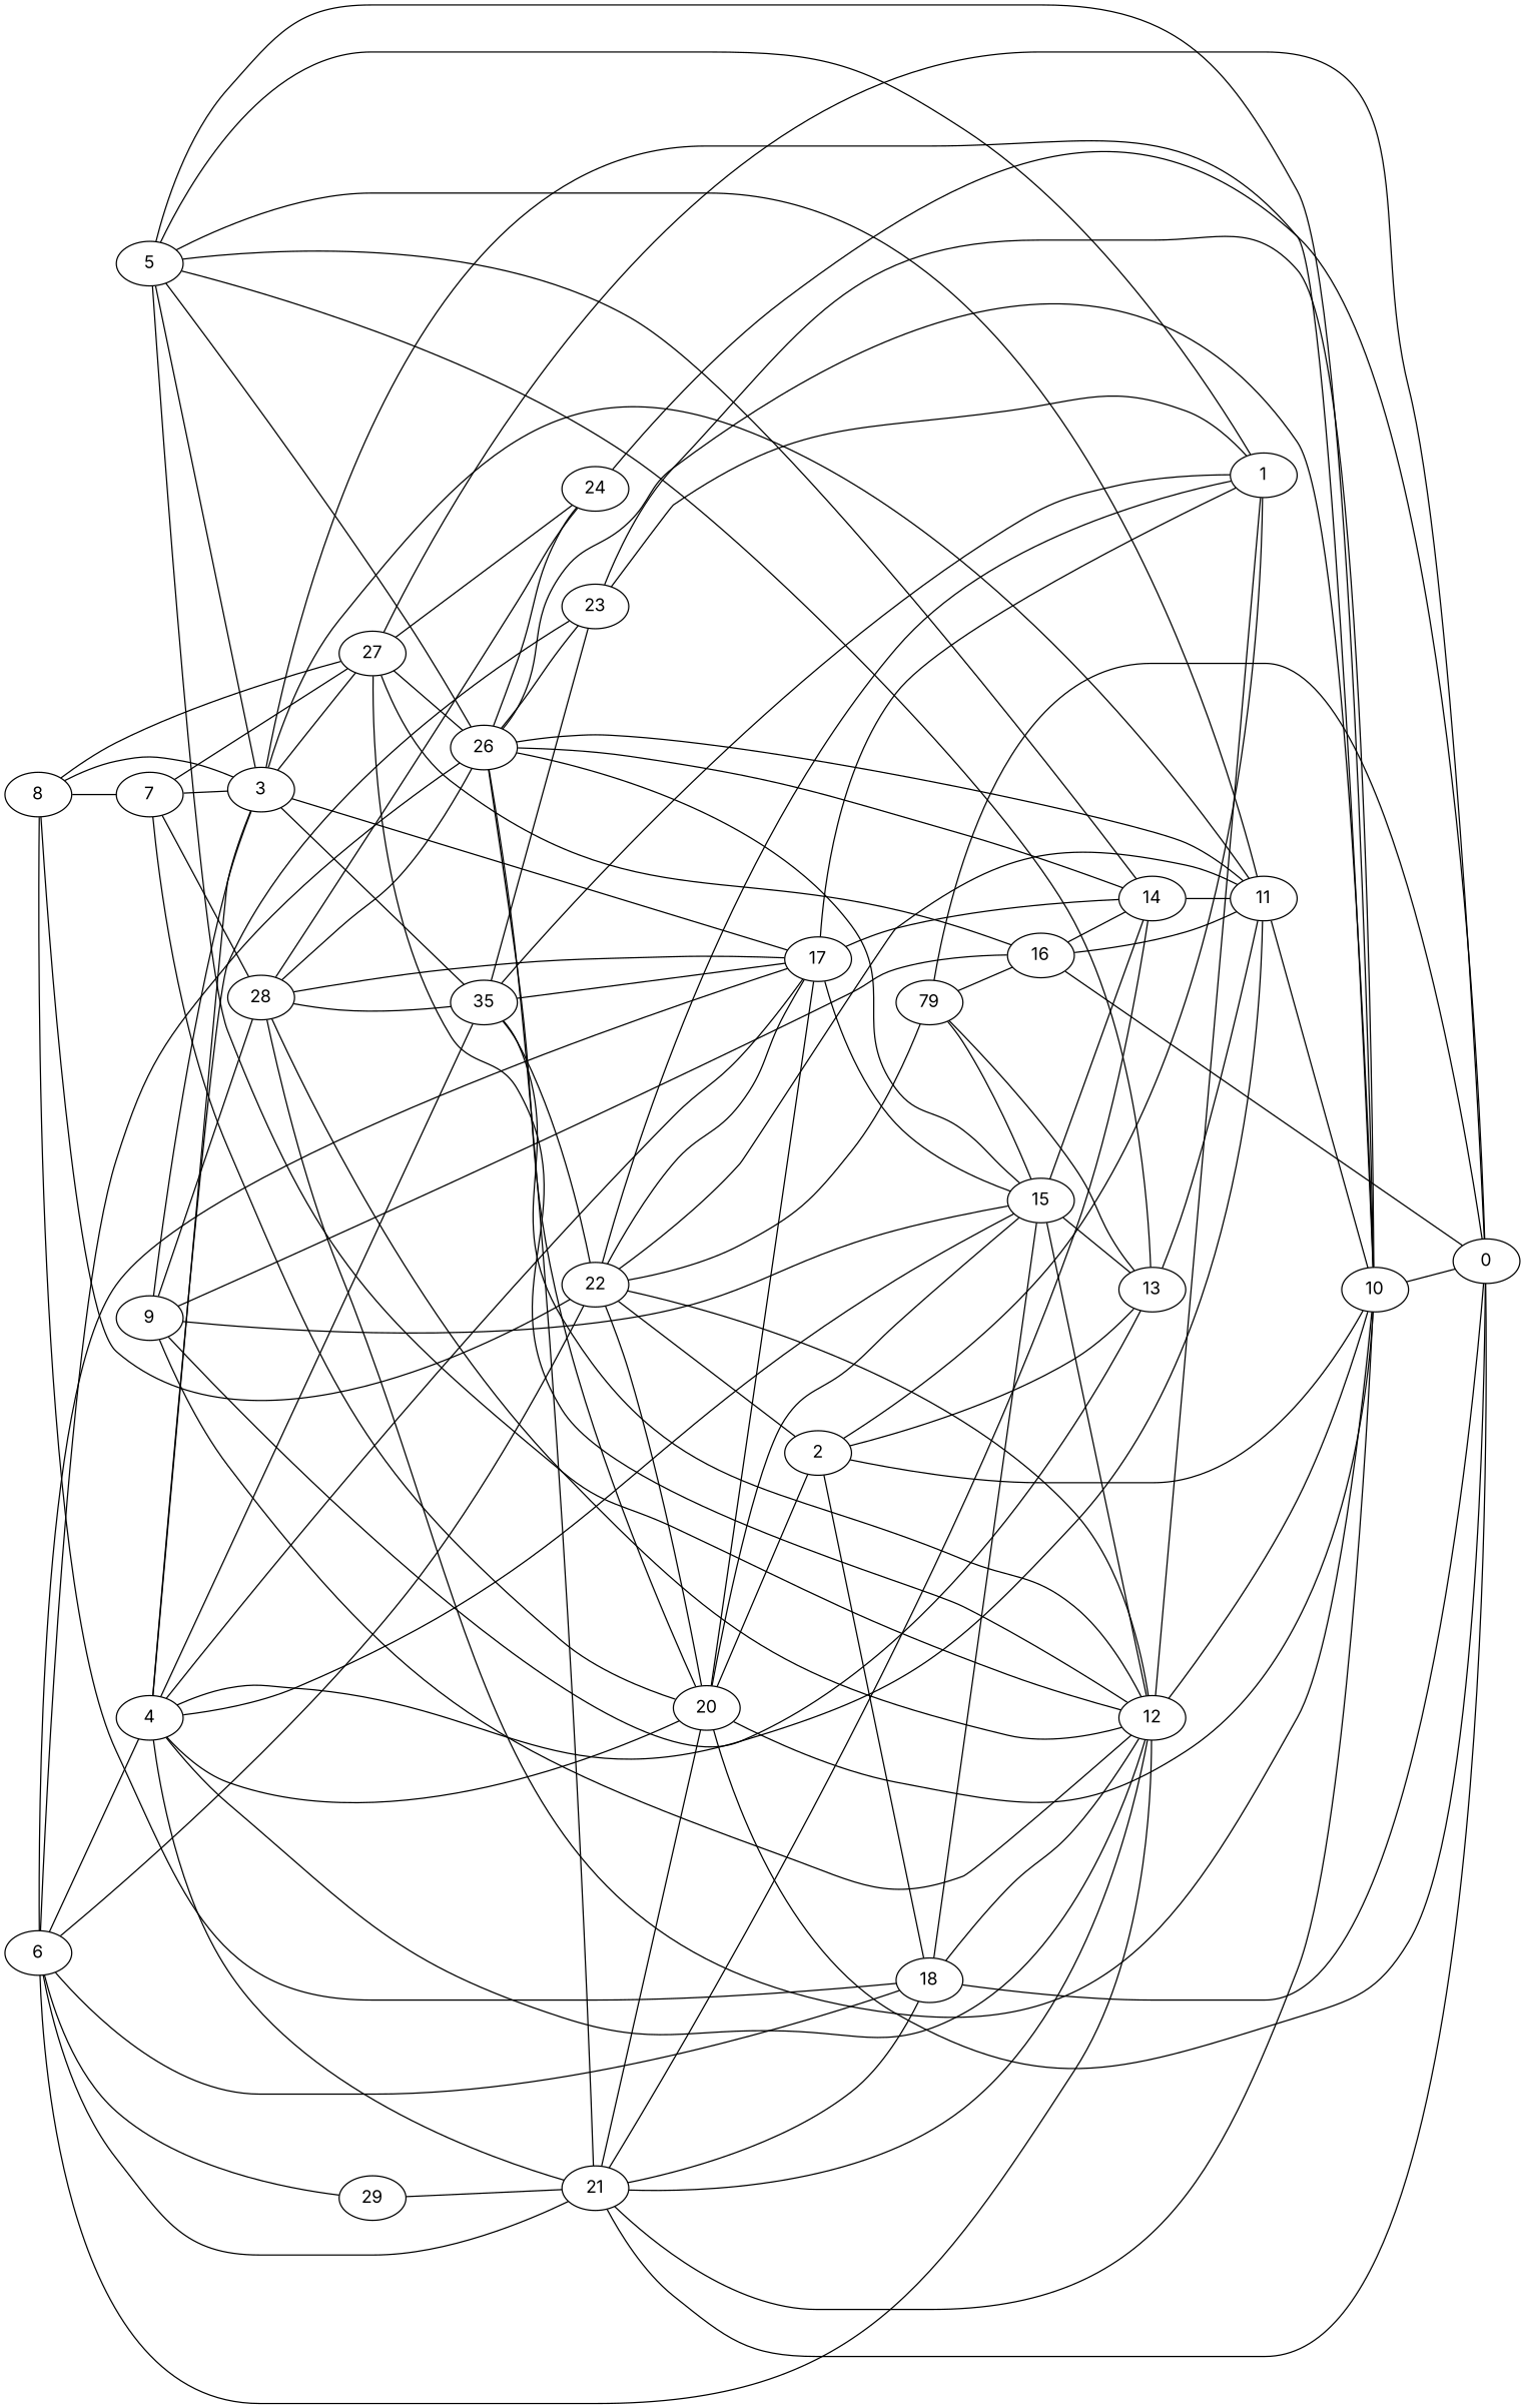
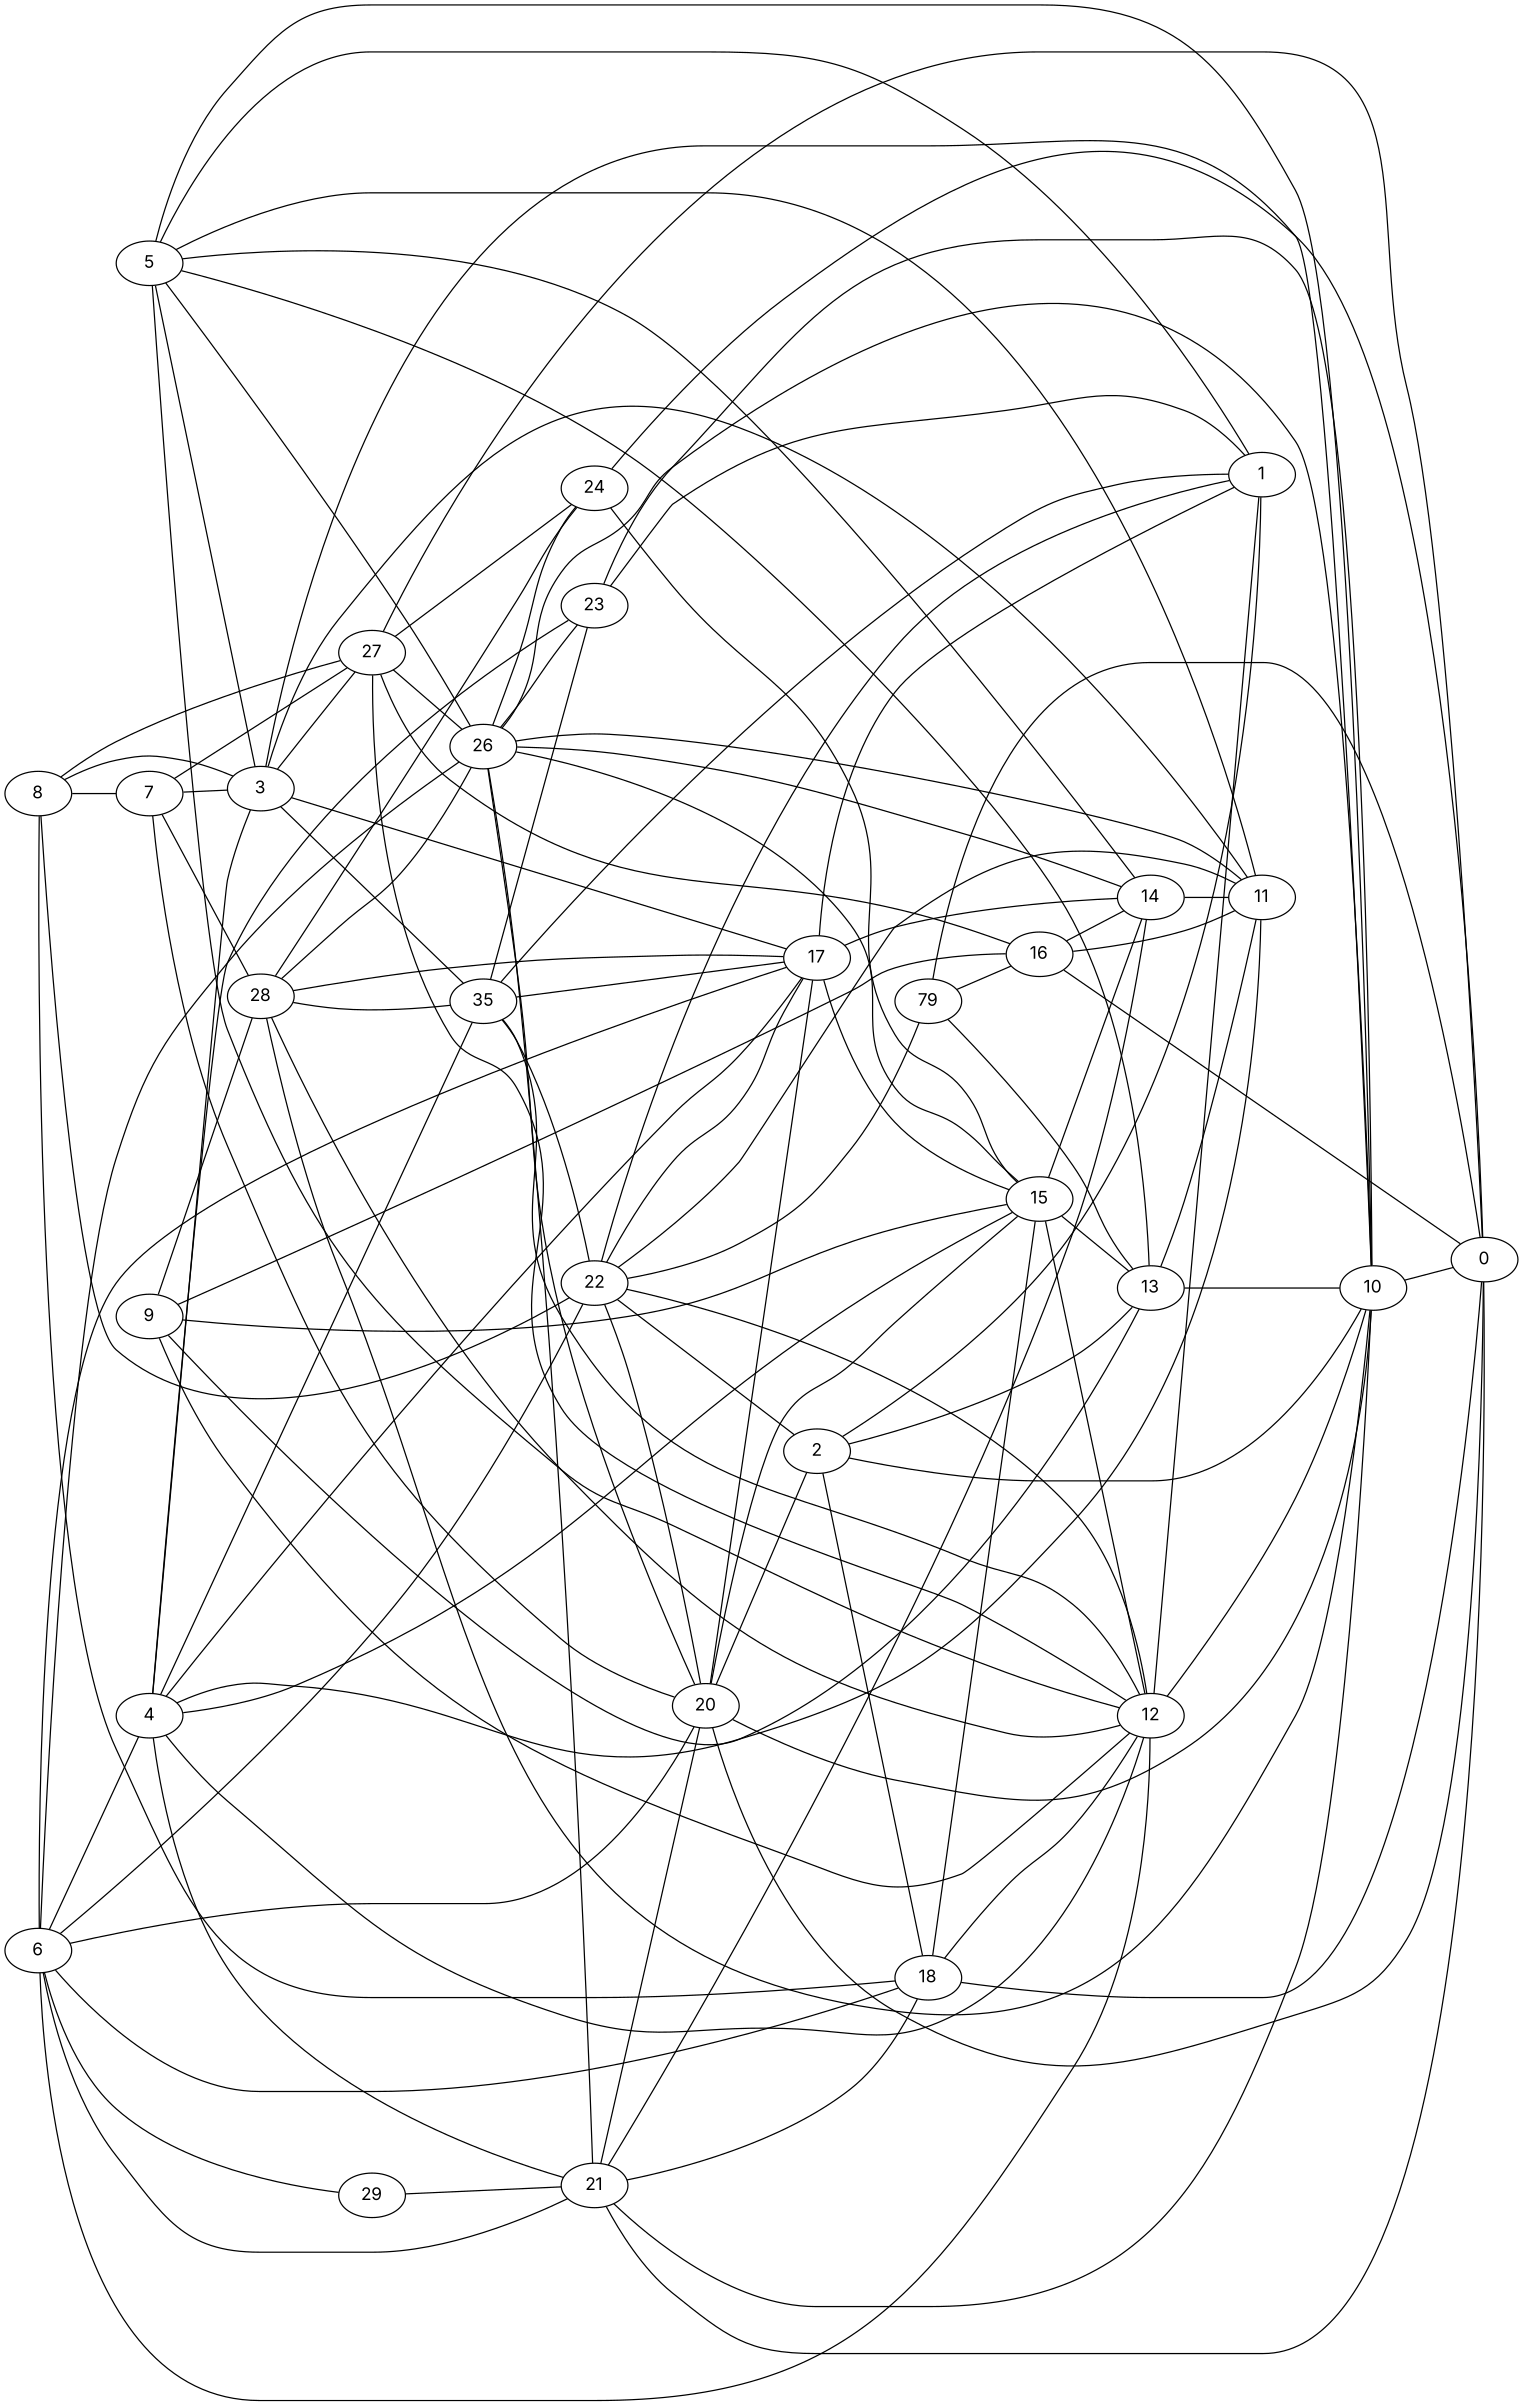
  digraph {
    fontname=Inter
    rankdir=LR
    node [fontname=Inter]
    edge [color=black dir=none fontname=Inter]
    28
    24
    10
    26
    12
    17
    n7 [label=35]
    0
    15
    23
    20
    21
    14
    11
    1
    22
    2
    n18 [label=79]
    13
    18
    29
    5
    3
    27
    16
    8
    7
    4
    9
    6
    subgraph sub_1 {
      28
      24
      10
      26
      12
      17
      n7
      0
      15
      23
      20
      21
      14
      11
      1
      22
      2
      n18
      13
      18
      29
      5
      3
      27
      16
      8
      7
      4
      9
      6
    }
    28 -> 24
    28 -> 10
    28 -> 26
    28 -> 12
    28 -> 17
    28 -> n7
    24 -> 0
-   n18 -> 15
+   24 -> 15
    10 -> 0
    26 -> 24
    26 -> 10
    26 -> 15
    26 -> 23
    26 -> 20
    26 -> 21
    26 -> 14
    26 -> 11
    12 -> 10
    12 -> 1
    17 -> 15
    17 -> 14
    17 -> 1
    n7 -> 12
    n7 -> 17
    n7 -> 23
    n7 -> 1
    n7 -> 22
    15 -> 12
    15 -> 14
    15 -> 13
    23 -> 10
    23 -> 1
    20 -> 10
    20 -> 17
    20 -> 0
    20 -> 15
    20 -> 2
    21 -> 10
-   21 -> 12
    21 -> 0
    21 -> 20
    21 -> 14
    21 -> 18
    14 -> 11
-   11 -> 10
+   13 -> 10
    22 -> 12
    22 -> 17
    22 -> 20
    22 -> 11
    22 -> 1
    22 -> 2
    22 -> n18
    2 -> 10
    2 -> 1
    2 -> 13
    2 -> 18
    n18 -> 0
    n18 -> 13
    n18 -> 16
    13 -> 11
    18 -> 12
    18 -> 0
    18 -> 15
    29 -> 21
    5 -> 10
    5 -> 26
    5 -> 12
    5 -> 14
    5 -> 11
    5 -> 1
    5 -> 13
    5 -> 3
    3 -> 10
    3 -> 17
    3 -> n7
    3 -> 11
    3 -> 27
    27 -> 24
    27 -> 26
    27 -> 12
    27 -> 0
    27 -> 16
    16 -> 0
    16 -> 14
    16 -> 11
    8 -> 22
    8 -> 18
    8 -> 3
    8 -> 27
    8 -> 7
    7 -> 28
    7 -> 20
    7 -> 3
    7 -> 27
    4 -> 12
    4 -> 17
    4 -> n7
    4 -> 15
    4 -> 23
    4 -> 21
    4 -> 11
    4 -> 3
    9 -> 28
    9 -> 12
    9 -> 15
    9 -> 13
-   9 -> 3
    9 -> 16
    6 -> 26
    6 -> 12
    6 -> 17
-   4 -> 20
+   6 -> 20
    6 -> 21
    6 -> 22
    6 -> 18
    6 -> 29
    6 -> 4
  }
